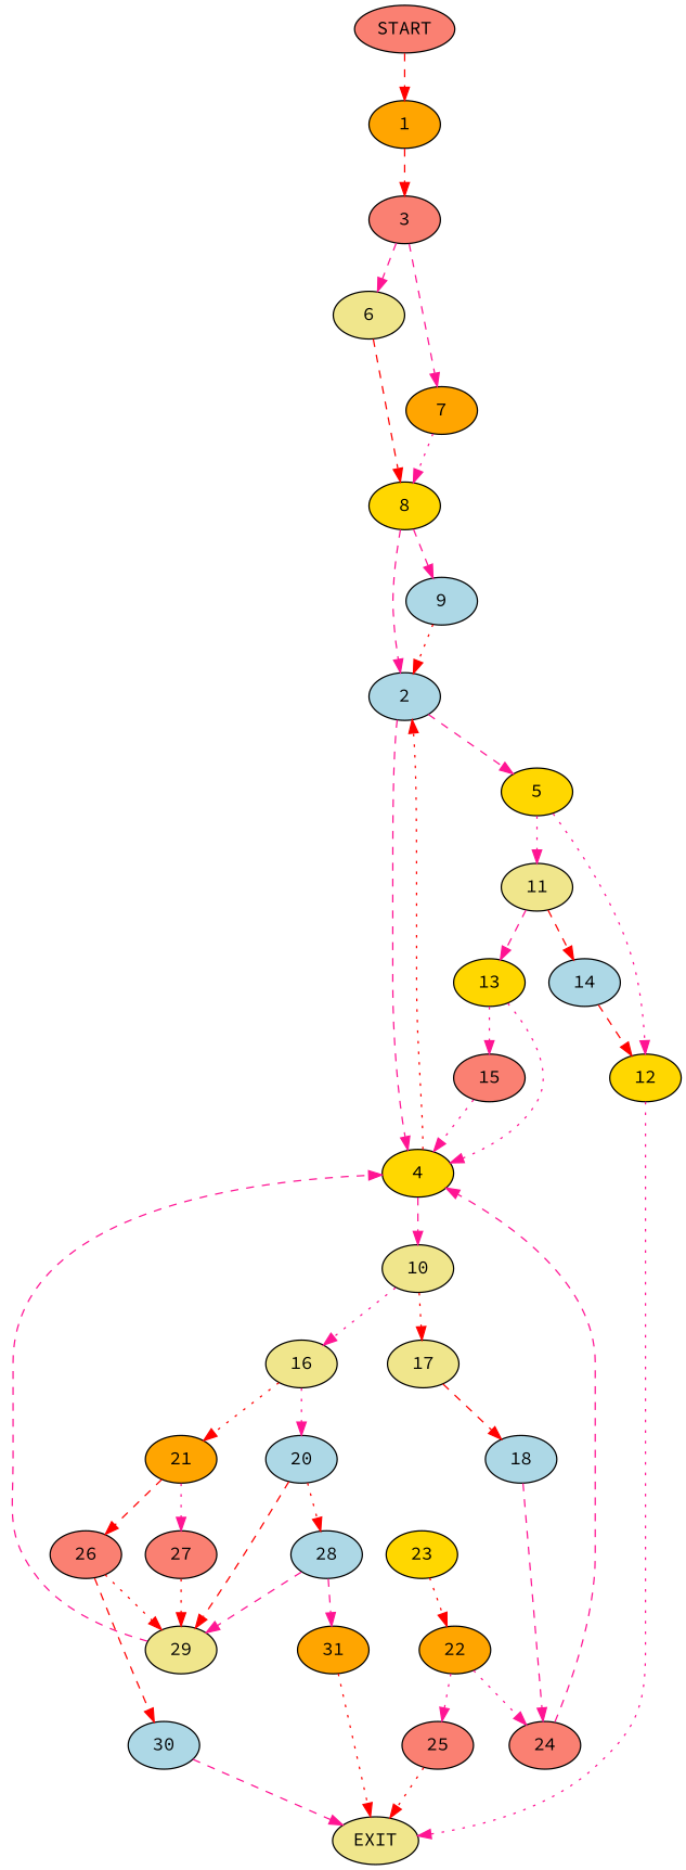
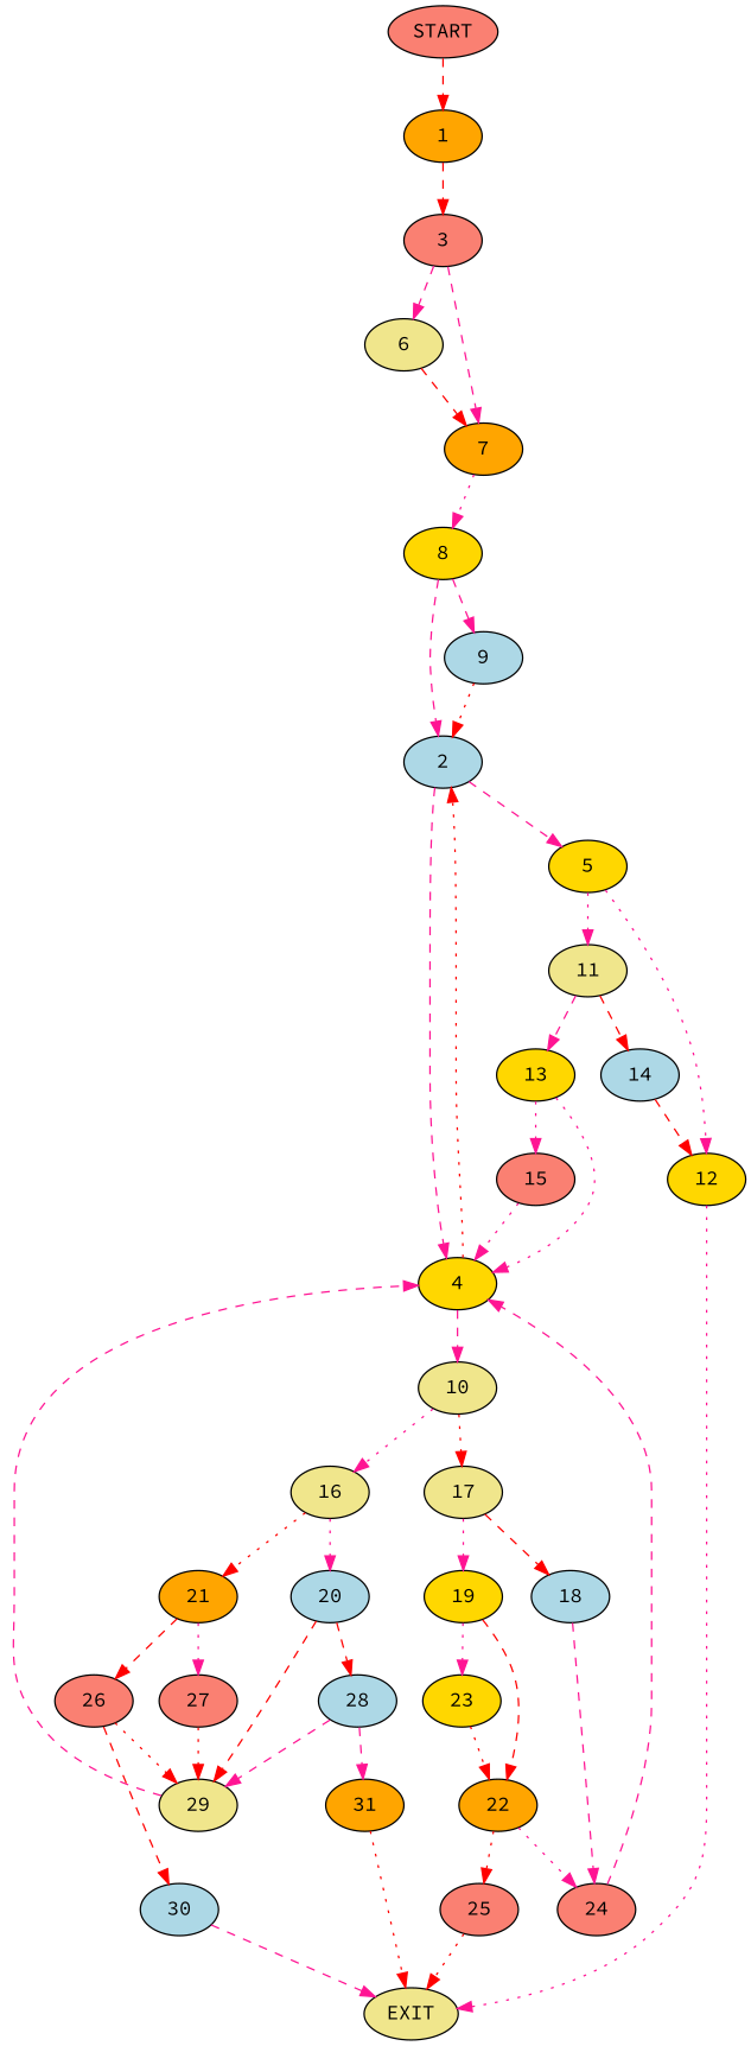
  digraph {
    fontname="Source Code Pro"
    node [fillcolor=salmon fontname="Source Code Pro" style=filled]
    edge [color=deeppink fontname="Source Code Pro" style=dashed]
    n1 [label=START]
    1 [fillcolor=orange]
    3
    n4 [fillcolor=khaki label=EXIT]
    2 [fillcolor=lightblue]
    4 [fillcolor=gold]
    5 [fillcolor=gold]
    6 [fillcolor=khaki]
    7 [fillcolor=orange]
    10 [fillcolor=khaki]
    11 [fillcolor=khaki]
    12 [fillcolor=gold]
    8 [fillcolor=gold]
    16 [fillcolor=khaki]
    17 [fillcolor=khaki]
    13 [fillcolor=gold]
    14 [fillcolor=lightblue]
    9 [fillcolor=lightblue]
    20 [fillcolor=lightblue]
    21 [fillcolor=orange]
    18 [fillcolor=lightblue]
+   19 [fillcolor=gold]
    15
    28 [fillcolor=lightblue]
    29 [fillcolor=khaki]
    26
    27
    24
    22 [fillcolor=orange]
    23 [fillcolor=gold]
    25
    31 [fillcolor=orange]
    30 [fillcolor=lightblue]
    n1 -> 1 [color=red]
    1 -> 3 [color=red]
    3 -> 6
    3 -> 7
    2 -> 4
    2 -> 5
    4 -> 2 [color=red style=dotted]
    4 -> 10
    5 -> 11 [style=dotted]
    5 -> 12 [style=dotted]
-   6 -> 8 [color=red]
+   6 -> 7 [color=red]
    7 -> 8 [style=dotted]
    10 -> 16 [style=dotted]
    10 -> 17 [color=red style=dotted]
    11 -> 13
    11 -> 14 [color=red]
    12 -> n4 [style=dotted]
    8 -> 2
    8 -> 9
    16 -> 20 [style=dotted]
    16 -> 21 [color=red style=dotted]
    17 -> 18 [color=red]
+   17 -> 19 [style=dotted]
    13 -> 4 [style=dotted]
    13 -> 15 [style=dotted]
    14 -> 12 [color=red]
    9 -> 2 [color=red style=dotted]
-   20 -> 28 [color=red style=dotted]
+   20 -> 28 [color=red]
    20 -> 29 [color=red]
    21 -> 26 [color=red]
    21 -> 27 [style=dotted]
    18 -> 24
+   19 -> 22 [color=red]
+   19 -> 23 [style=dotted]
    15 -> 4 [style=dotted]
    28 -> 29
    28 -> 31
    29 -> 4
    26 -> 29 [color=red style=dotted]
    26 -> 30 [color=red]
    27 -> 29 [color=red style=dotted]
    24 -> 4
    22 -> 24 [style=dotted]
-   22 -> 25 [style=dotted]
+   22 -> 25 [color=red style=dotted]
    23 -> 22 [color=red style=dotted]
    25 -> n4 [color=red style=dotted]
    31 -> n4 [color=red style=dotted]
    30 -> n4
  }
